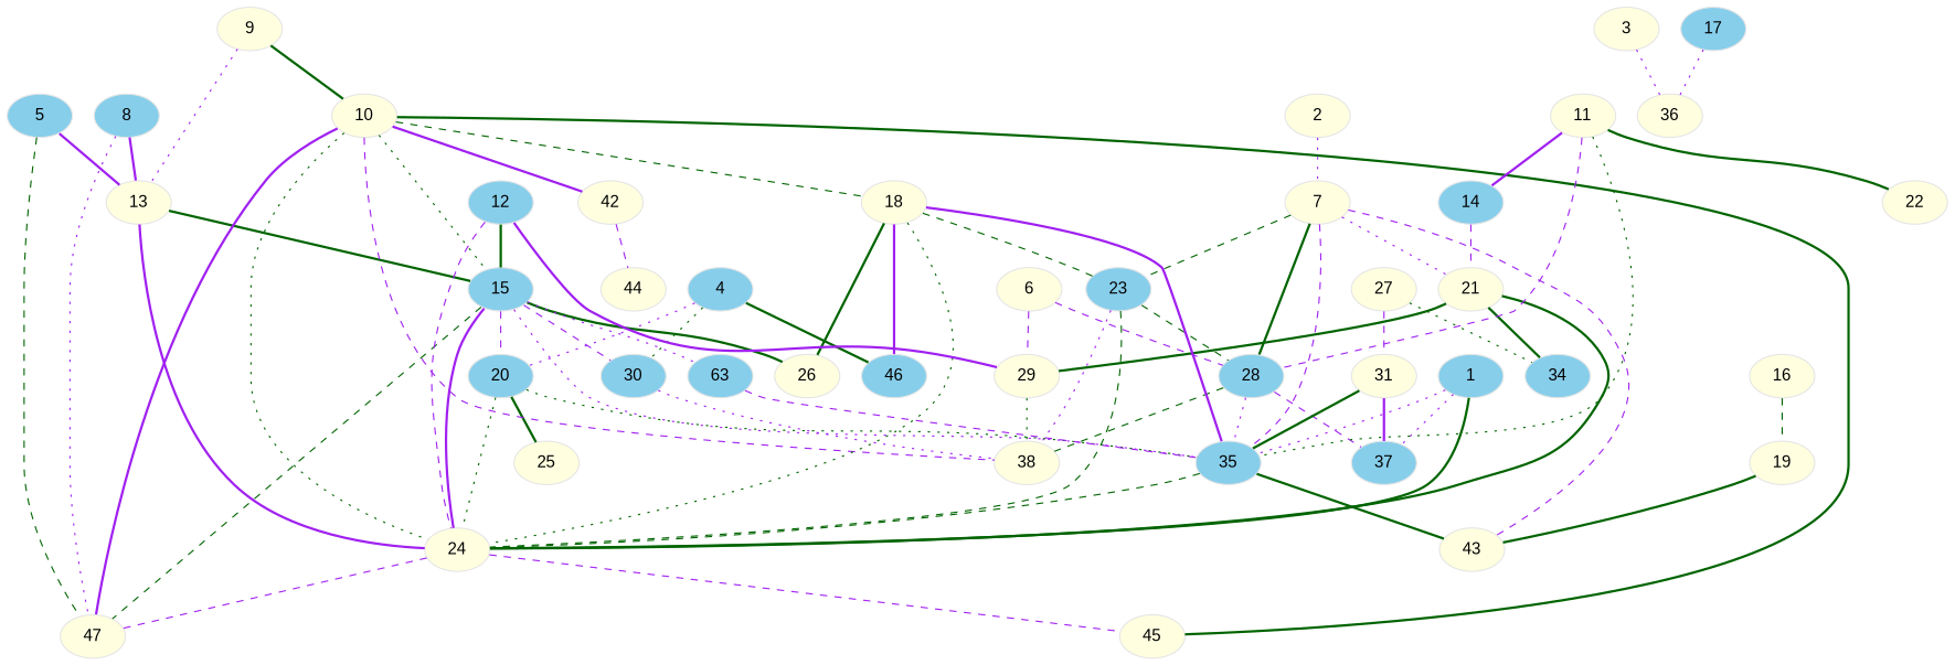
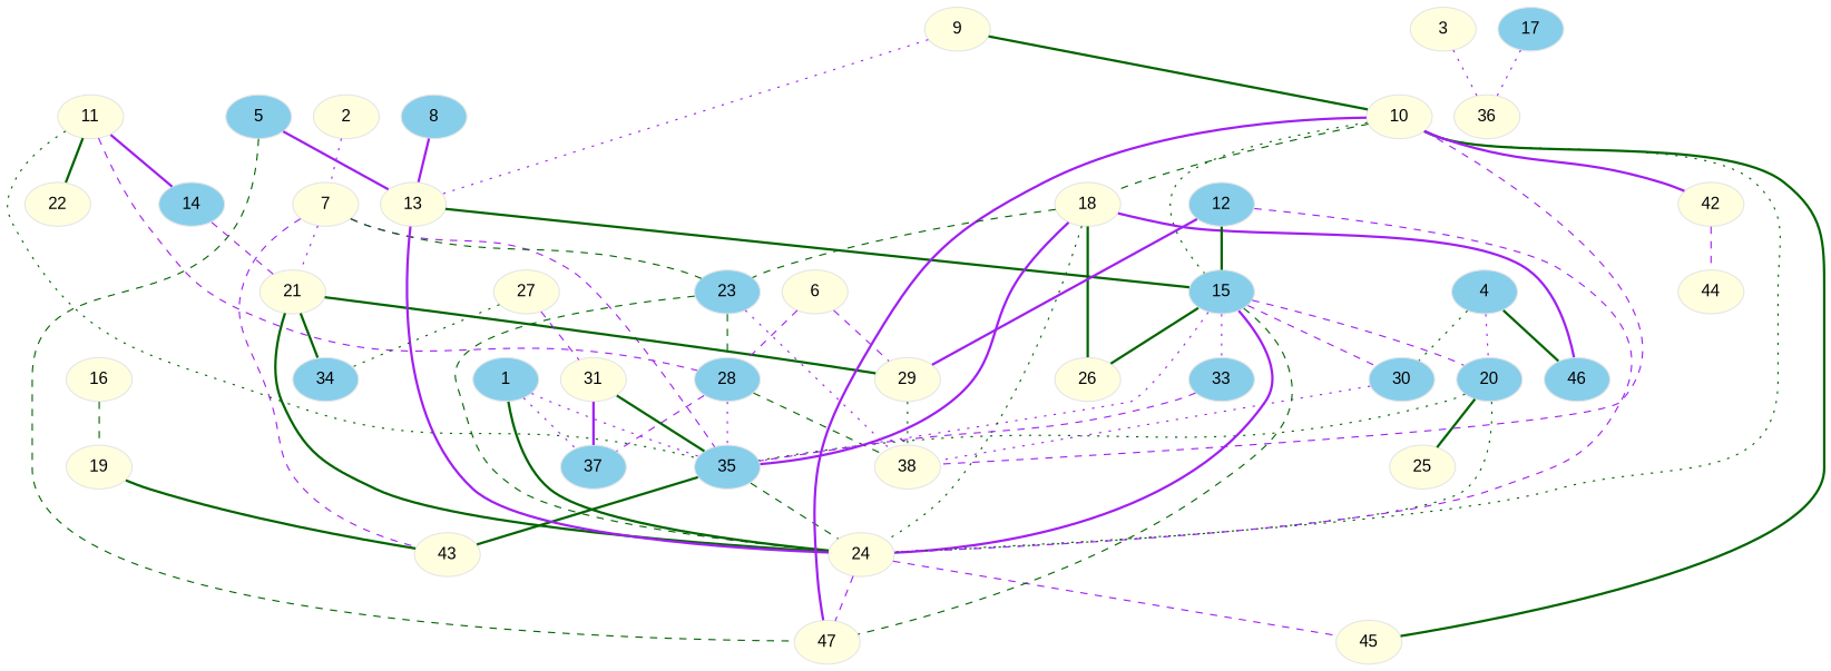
  graph {
    fontname="Liberation Sans"
    node [color=gray90 fillcolor=lightyellow fontname="Liberation Sans" style=filled]
    edge [color=purple fontname="Liberation Sans" style=bold weight=1.0]
    1 [fillcolor=skyblue]
    24
    35 [fillcolor=skyblue]
    37 [fillcolor=skyblue]
    47
    45
    43
    2
    7
    28 [fillcolor=skyblue]
    21
    23 [fillcolor=skyblue]
    3
    36
    4 [fillcolor=skyblue]
    20 [fillcolor=skyblue]
    30 [fillcolor=skyblue]
    46 [fillcolor=skyblue]
    25
    38
    5 [fillcolor=skyblue]
    13
    15 [fillcolor=skyblue]
    6
    29
    34 [fillcolor=skyblue]
    8 [fillcolor=skyblue]
    9
    10
    18
    42
    26
-   33 [fillcolor=skyblue label=63]
+   33 [fillcolor=skyblue]
    44
    11
    14 [fillcolor=skyblue]
    22
    12 [fillcolor=skyblue]
    16
    19
    17 [fillcolor=skyblue]
    27
    31
    1 -- 24 [color=darkgreen]
    1 -- 35 [style=dotted]
    1 -- 37 [style=dotted]
    24 -- 47 [style=dashed]
    24 -- 45 [style=dashed]
    35 -- 24 [color=darkgreen style=dashed]
    35 -- 43 [color=darkgreen weight=2.0]
    2 -- 7 [style=dotted]
    7 -- 35 [style=dashed]
    7 -- 43 [style=dashed]
-   7 -- 28 [color=darkgreen]
    7 -- 21 [style=dotted]
    7 -- 23 [color=darkgreen style=dashed]
    28 -- 35 [style=dotted]
    28 -- 37 [style=dashed]
    28 -- 38 [color=darkgreen style=dashed]
    21 -- 24 [color=darkgreen]
    21 -- 29 [color=darkgreen]
    21 -- 34 [color=darkgreen]
    23 -- 24 [color=darkgreen style=dashed]
    23 -- 28 [color=darkgreen style=dashed weight=2.0]
    23 -- 38 [style=dotted]
    3 -- 36 [style=dotted]
    4 -- 20 [style=dotted]
    4 -- 30 [color=darkgreen style=dotted]
    4 -- 46 [color=darkgreen]
    20 -- 24 [color=darkgreen style=dotted]
    20 -- 35 [color=darkgreen style=dotted]
    20 -- 25 [color=darkgreen]
    30 -- 38 [style=dotted]
    5 -- 47 [color=darkgreen style=dashed]
    5 -- 13 [weight=2.0]
    13 -- 24 [weight=3.0]
    13 -- 15 [color=darkgreen]
    15 -- 24
    15 -- 35 [style=dotted weight=3.0]
    15 -- 47 [color=darkgreen style=dashed]
    15 -- 20 [style=dashed]
    15 -- 30 [style=dashed]
    15 -- 26 [color=darkgreen]
    15 -- 33 [style=dotted]
    6 -- 28 [style=dashed]
    6 -- 29 [style=dashed]
    29 -- 38 [color=darkgreen style=dotted]
-   8 -- 47 [style=dotted weight=2.0]
    8 -- 13
    9 -- 13 [style=dotted]
    9 -- 10 [color=darkgreen]
    10 -- 24 [color=darkgreen style=dotted]
    10 -- 47
    10 -- 45 [color=darkgreen]
    10 -- 38 [style=dashed]
    10 -- 15 [color=darkgreen style=dotted]
    10 -- 18 [color=darkgreen style=dashed]
    10 -- 42
    18 -- 24 [color=darkgreen style=dotted]
    18 -- 35
    18 -- 23 [color=darkgreen style=dashed]
    18 -- 46
    18 -- 26 [color=darkgreen weight=2.0]
    42 -- 44 [style=dashed]
    33 -- 35 [style=dashed]
    11 -- 35 [color=darkgreen style=dotted]
    11 -- 28 [style=dashed]
    11 -- 14
    11 -- 22 [color=darkgreen]
    14 -- 21 [style=dashed weight=2.0]
    12 -- 24 [style=dashed]
    12 -- 15 [color=darkgreen weight=3.0]
    12 -- 29
    16 -- 19 [color=darkgreen style=dashed]
    19 -- 43 [color=darkgreen]
    17 -- 36 [style=dotted]
    27 -- 34 [color=darkgreen style=dotted]
    27 -- 31 [style=dashed]
    31 -- 35 [color=darkgreen]
    31 -- 37
  }
